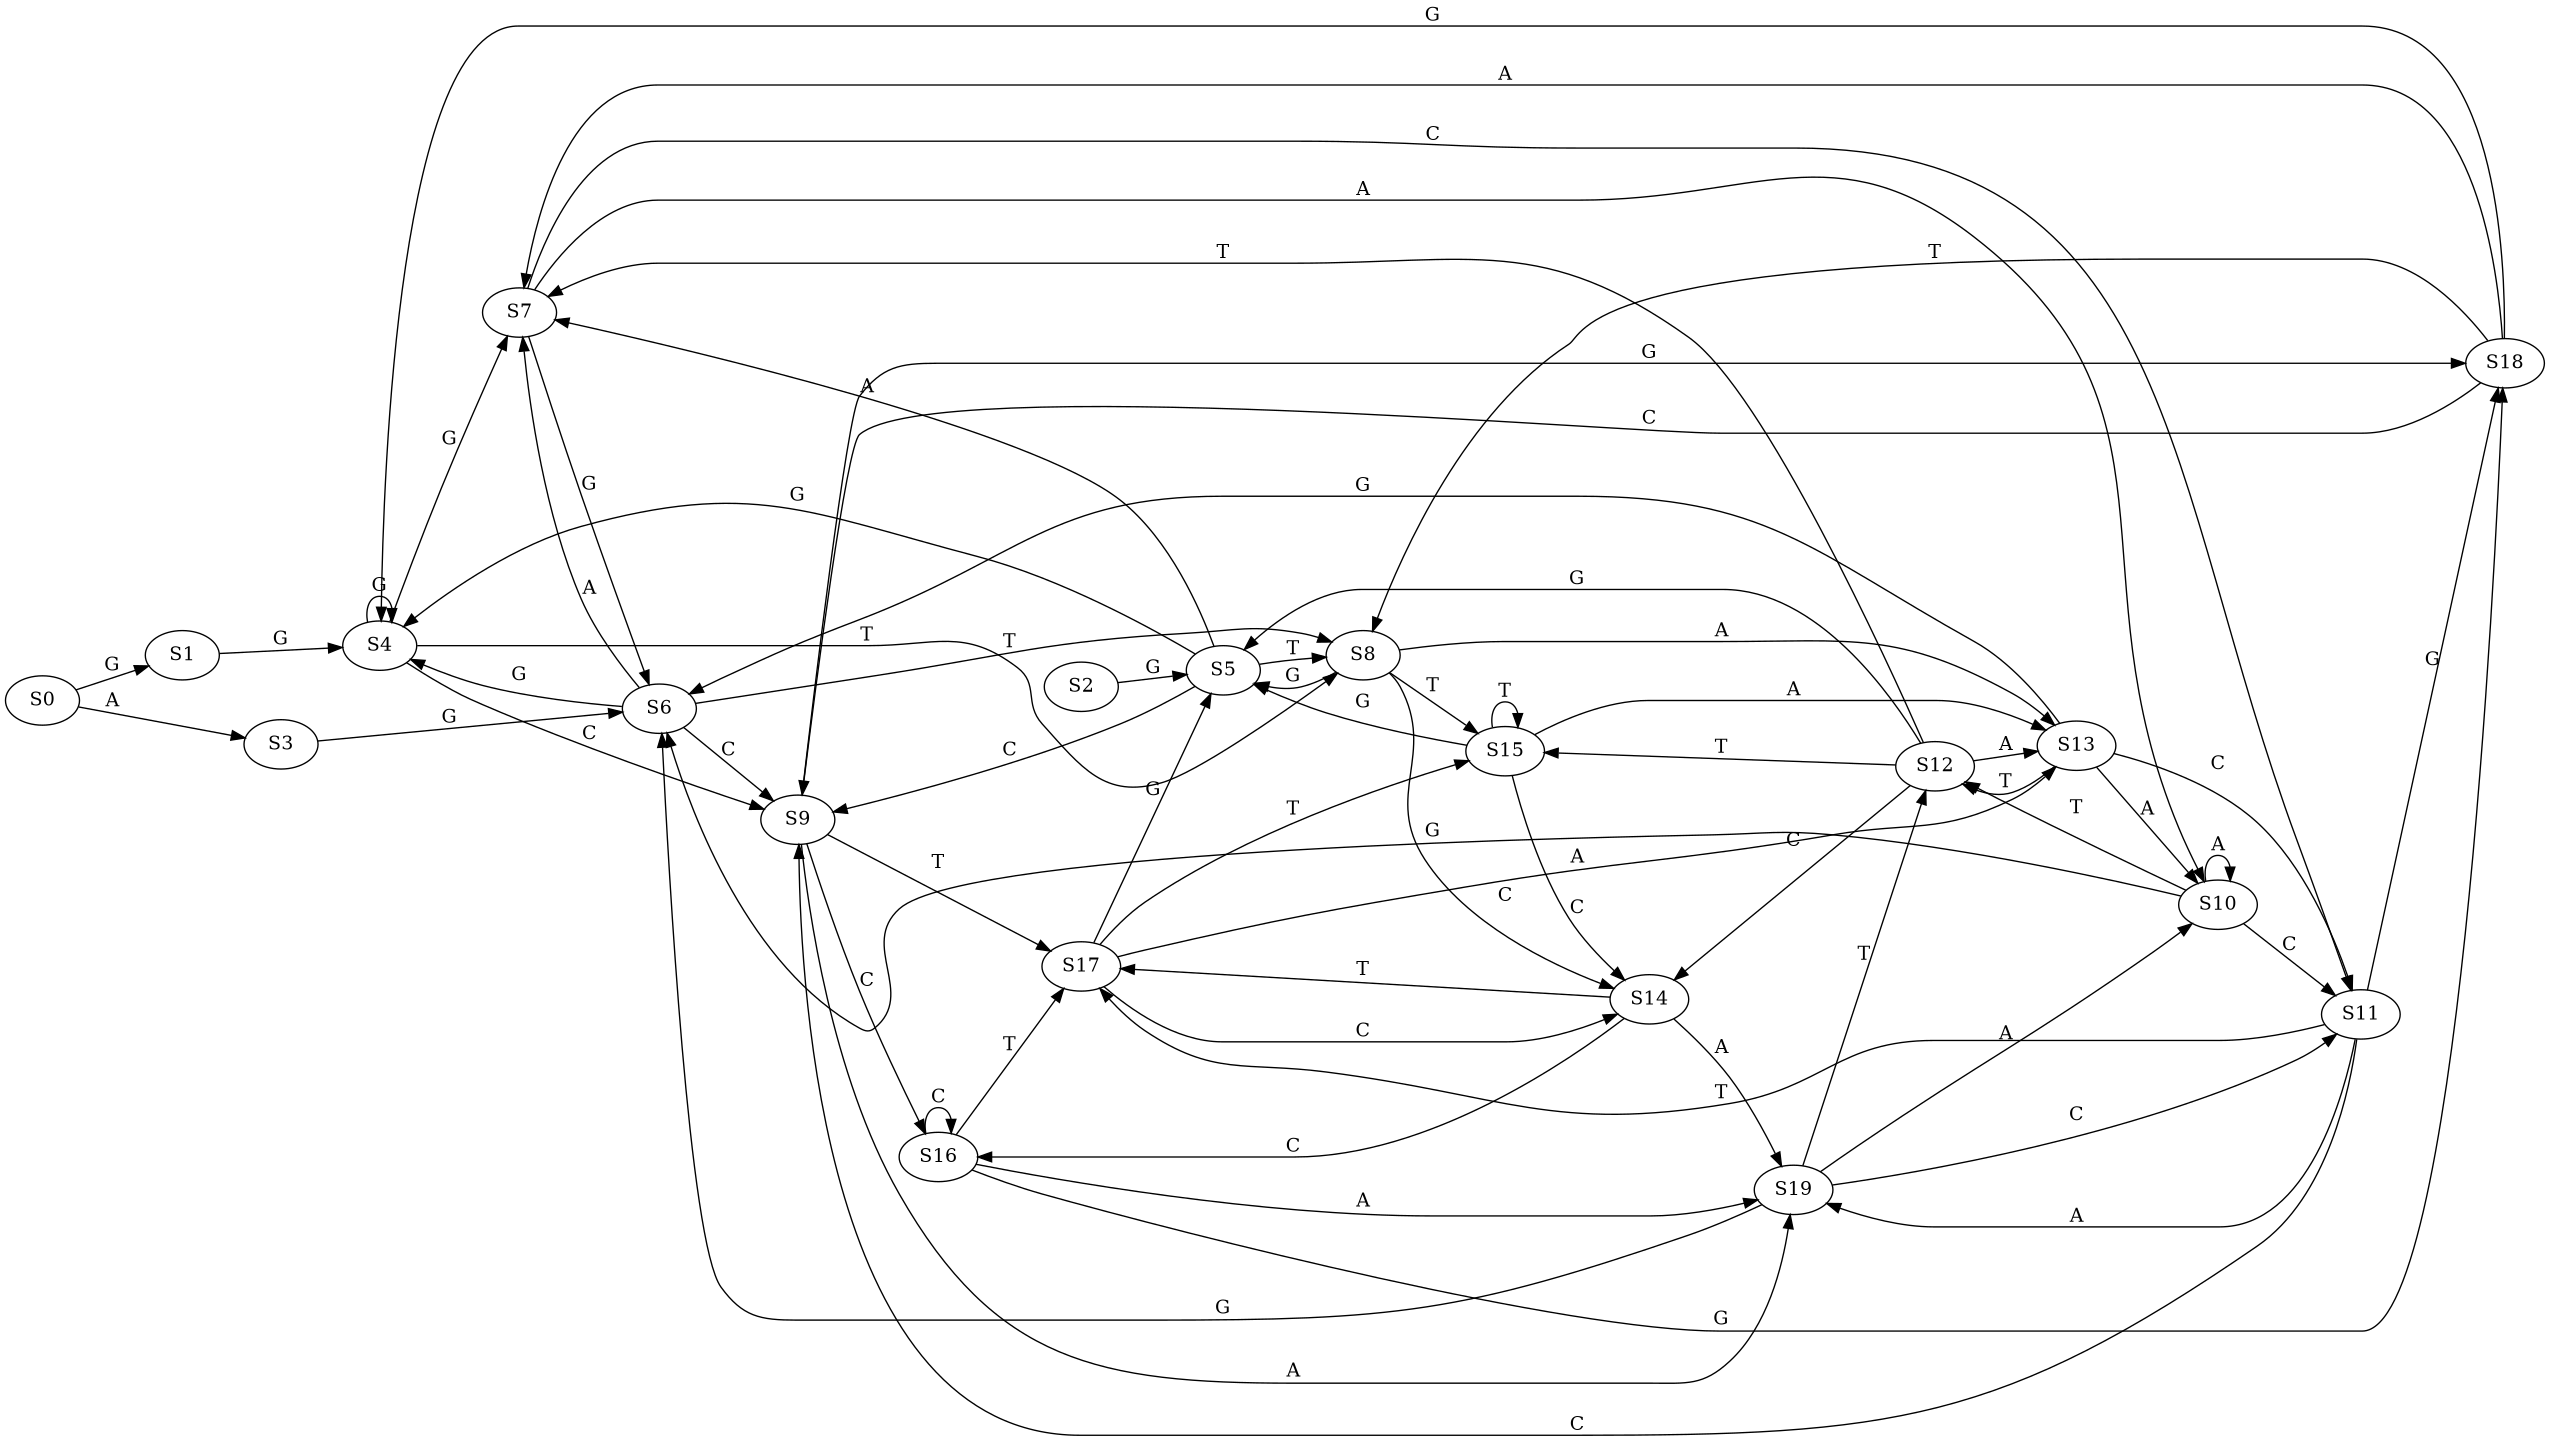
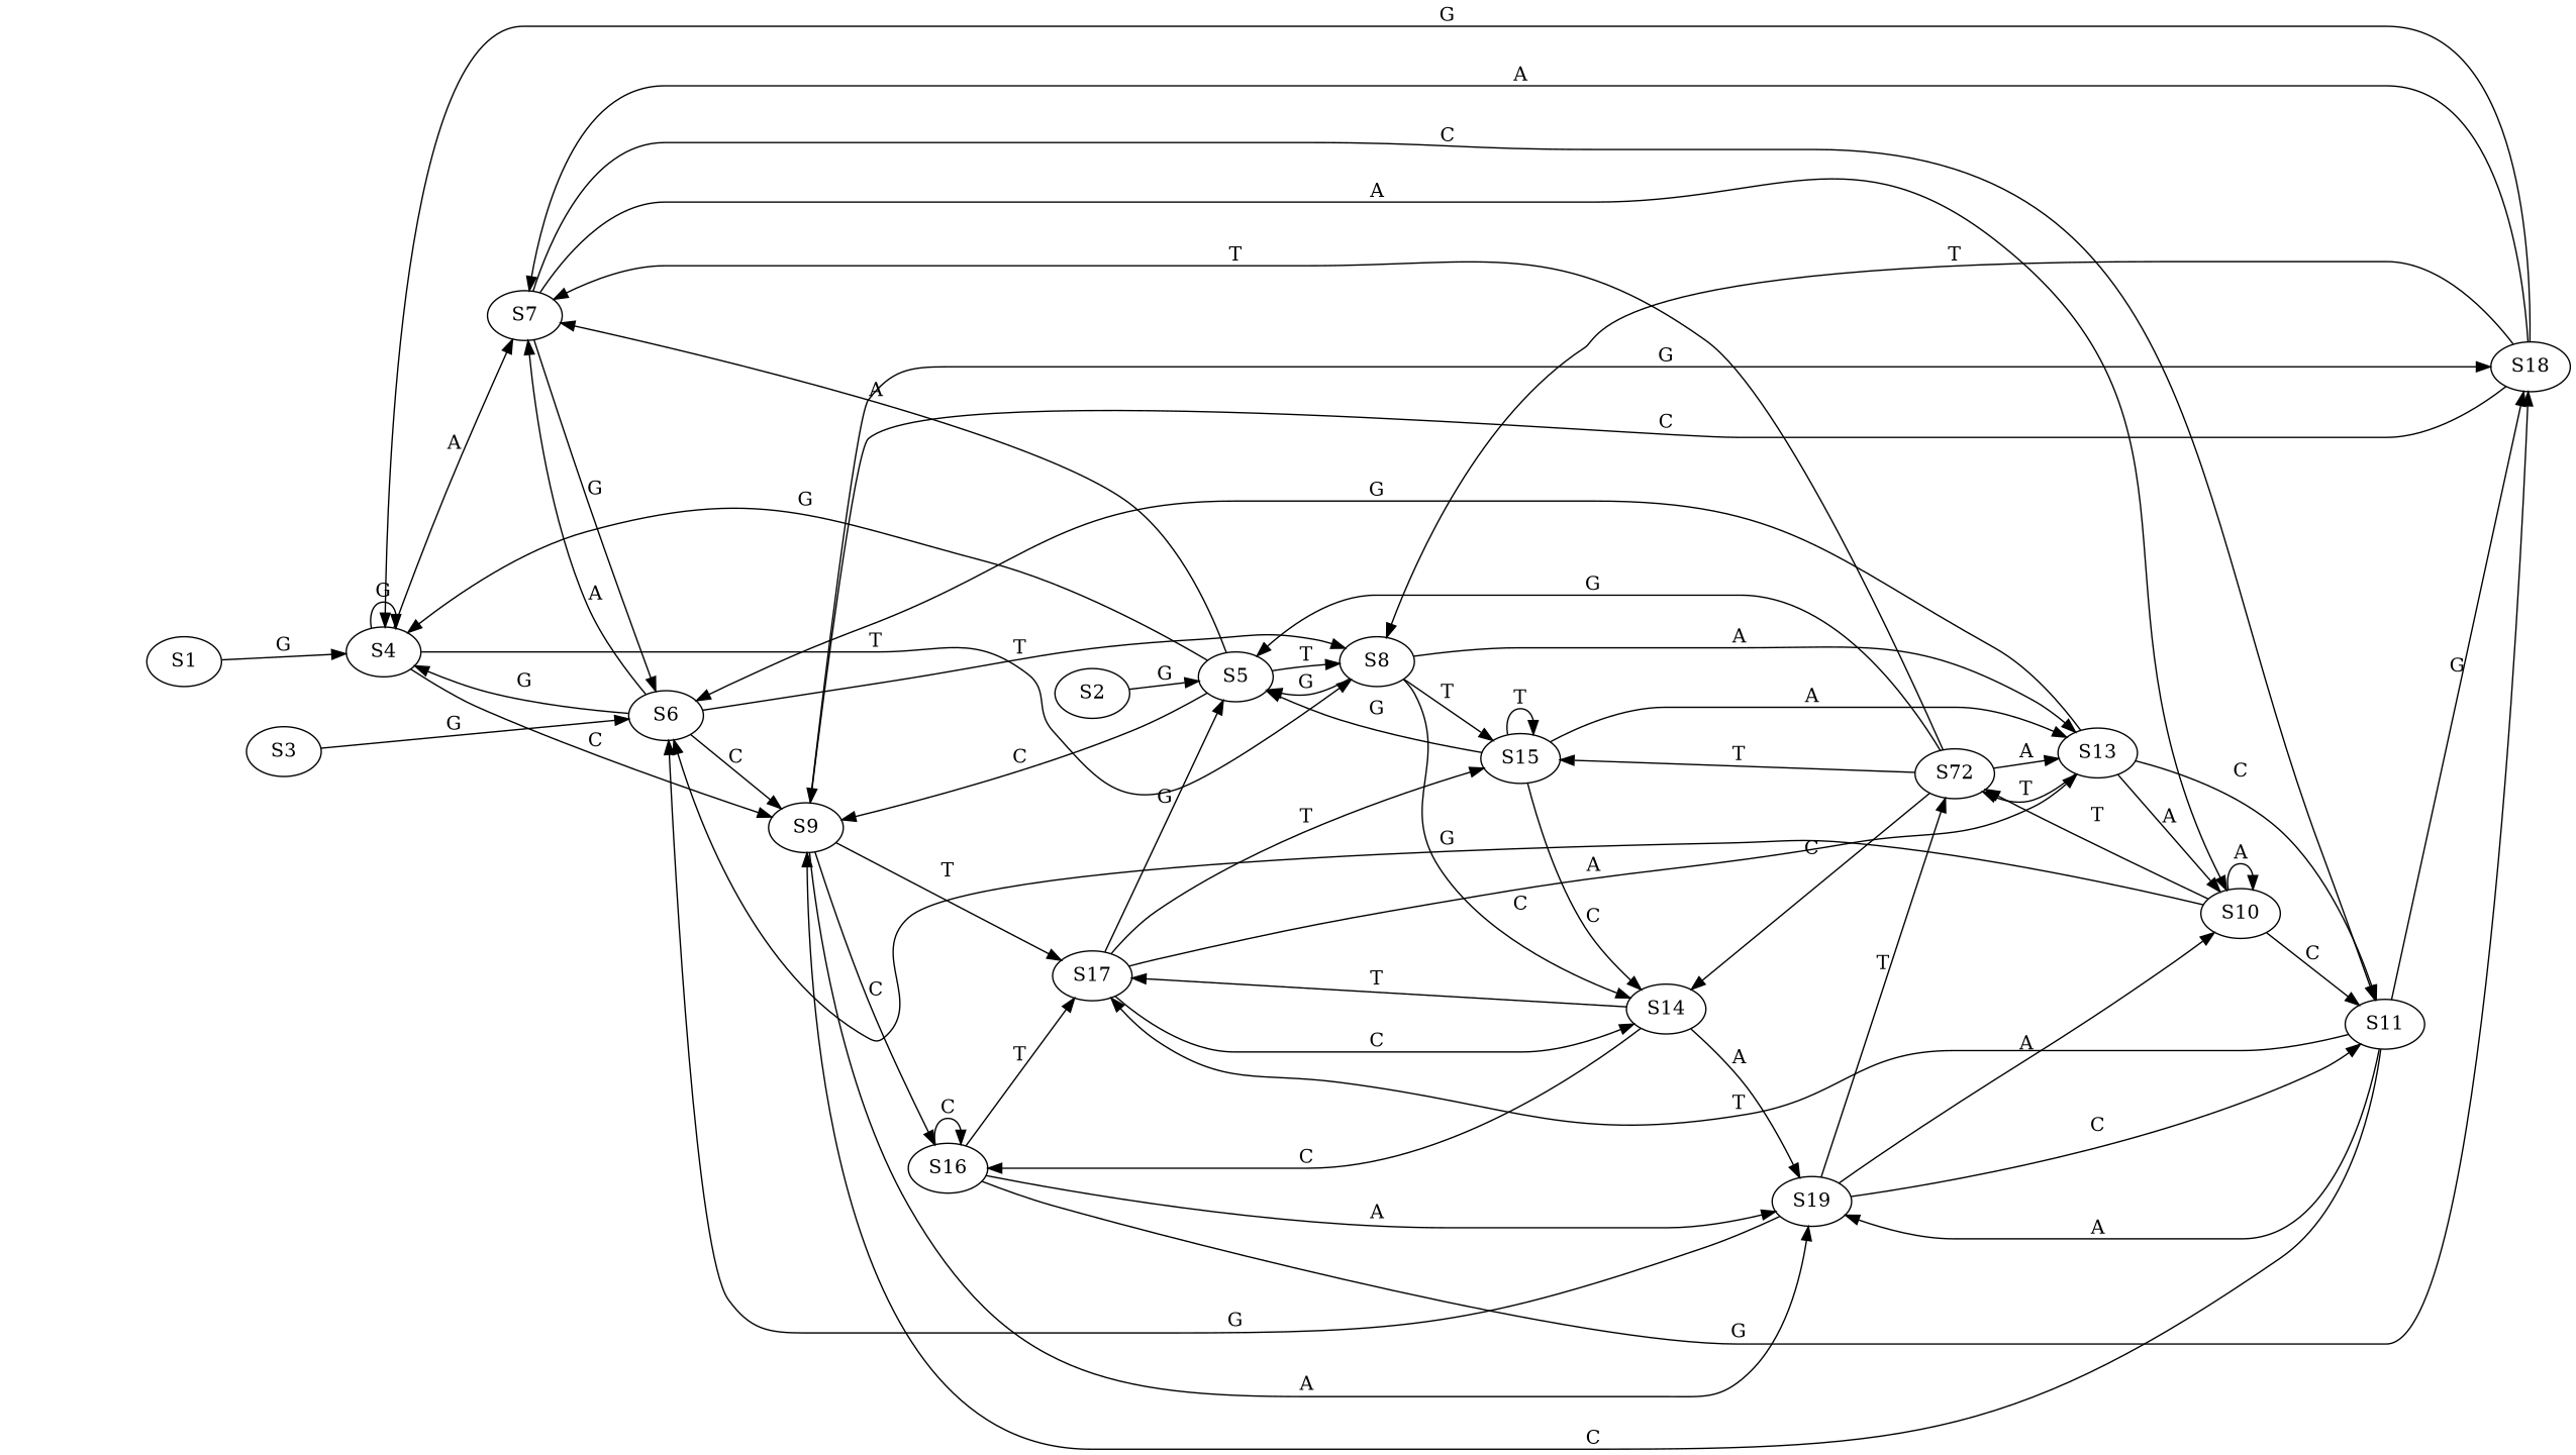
  strict digraph {
    rankdir=LR
-   S0
    S1
    S3
    S4
    S2
    S5
    S6
    S7
    S8
    S9
    S10
    S11
    S13
    S14
    S15
    S16
    S17
    S18
    S19
-   S12
-   S0 -> S1 [label=G]
-   S0 -> S3 [label=A]
+   S12 [label=S72]
    S1 -> S4 [label=G]
    S3 -> S6 [label=G]
    S4 -> S4 [label=G]
-   S4 -> S7 [label=G]
+   S4 -> S7 [label=A]
    S4 -> S8 [label=T]
    S4 -> S9 [label=C]
    S2 -> S5 [label=G]
    S5 -> S4 [label=G]
    S5 -> S7 [label=A]
    S5 -> S8 [label=T]
    S5 -> S9 [label=C]
    S6 -> S4 [label=G]
    S6 -> S7 [label=A]
    S6 -> S8 [label=T]
    S6 -> S9 [label=C]
    S7 -> S6 [label=G]
    S7 -> S10 [label=A]
    S7 -> S11 [label=C]
    S8 -> S5 [label=G]
    S8 -> S13 [label=A]
    S8 -> S14 [label=C]
    S8 -> S15 [label=T]
    S9 -> S16 [label=C]
    S9 -> S17 [label=T]
    S9 -> S18 [label=G]
    S9 -> S19 [label=A]
    S10 -> S6 [label=G]
    S10 -> S10 [label=A]
    S10 -> S11 [label=C]
    S10 -> S12 [label=T]
    S11 -> S9 [label=C]
    S11 -> S17 [label=T]
    S11 -> S18 [label=G]
    S11 -> S19 [label=A]
    S13 -> S6 [label=G]
    S13 -> S10 [label=A]
    S13 -> S11 [label=C]
    S13 -> S12 [label=T]
    S14 -> S16 [label=C]
    S14 -> S17 [label=T]
    S14 -> S19 [label=A]
    S15 -> S5 [label=G]
    S15 -> S13 [label=A]
    S15 -> S14 [label=C]
    S15 -> S15 [label=T]
    S16 -> S16 [label=C]
    S16 -> S17 [label=T]
    S16 -> S18 [label=G]
    S16 -> S19 [label=A]
    S17 -> S5 [label=G]
    S17 -> S13 [label=A]
    S17 -> S14 [label=C]
    S17 -> S15 [label=T]
    S18 -> S4 [label=G]
    S18 -> S7 [label=A]
    S18 -> S8 [label=T]
    S18 -> S9 [label=C]
    S19 -> S6 [label=G]
    S19 -> S10 [label=A]
    S19 -> S11 [label=C]
    S19 -> S12 [label=T]
    S12 -> S5 [label=G]
    S12 -> S7 [label=T]
    S12 -> S13 [label=A]
    S12 -> S14 [label=C]
    S12 -> S15 [label=T]
  }
